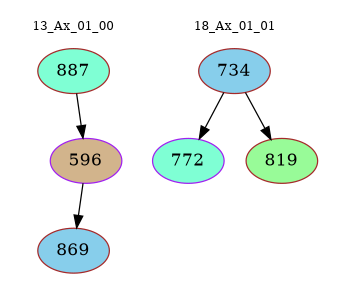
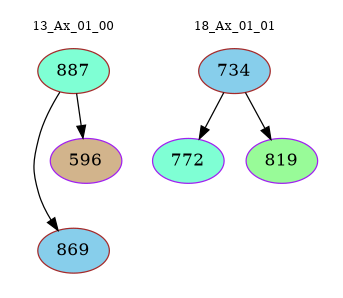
  digraph {
    node [color=brown fillcolor=aquamarine style=filled]
    edge [color=black]
    n1 [label=887]
    n2 [fillcolor=skyblue label=869]
    n3 [color=purple fillcolor=tan label=596]
    n4 [fillcolor=skyblue label=734]
    n5 [color=purple label=772]
-   n6 [fillcolor=palegreen label=819]
+   n6 [color=purple fillcolor=palegreen label=819]
    subgraph cluster_1 {
      color=white
      fontsize=10
      label="13_Ax_01_00"
      n1
      n2
      n3
    }
    subgraph cluster_2 {
      color=white
      fontsize=10
      label="18_Ax_01_01"
      n4
      n5
      n6
    }
-   n3 -> n2
+   n1 -> n2
    n1 -> n3
    n4 -> n5
    n4 -> n6
  }
